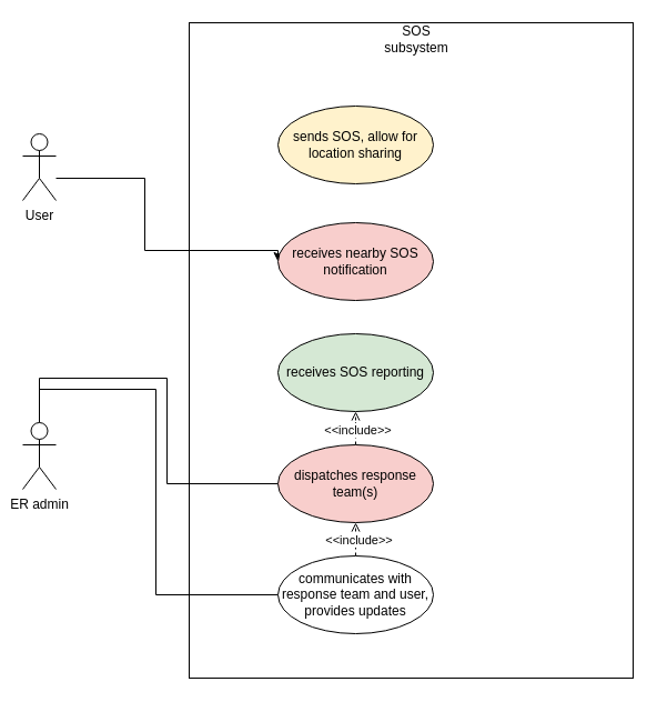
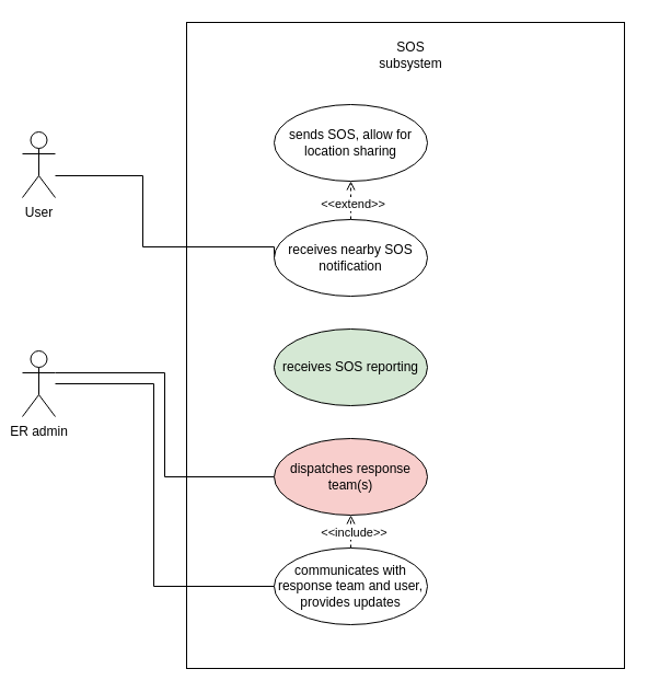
  <mxCell id="0" />
  <mxCell id="1" parent="0" />
  <mxCell id="2" value="" style="rounded=0;whiteSpace=wrap;html=1;" vertex="1" parent="1"><mxGeometry x="170" y="20" width="400" height="590" as="geometry" /></mxCell>
- <mxCell id="3" value="SOS subsystem" style="text;html=1;align=center;verticalAlign=middle;whiteSpace=wrap;rounded=0;" vertex="1" parent="1"><mxGeometry x="345" y="20" width="60" height="30" as="geometry" /></mxCell>
- <mxCell id="4" style="edgeStyle=orthogonalEdgeStyle;rounded=0;orthogonalLoop=1;jettySize=auto;html=1;entryX=0;entryY=0.5;entryDx=0;entryDy=0;endArrow=classic;startFill=0;" edge="1" parent="1" source="5" target="9"><mxGeometry relative="1" as="geometry"><Array as="points"><mxPoint x="130" y="160" /><mxPoint x="130" y="225" /></Array></mxGeometry></mxCell>
+ <mxCell id="3" value="SOS subsystem" style="text;html=1;align=center;verticalAlign=middle;whiteSpace=wrap;rounded=0;" vertex="1" parent="1"><mxGeometry x="345" y="35" width="60" height="30" as="geometry" /></mxCell>
+ <mxCell id="4" style="edgeStyle=orthogonalEdgeStyle;rounded=0;orthogonalLoop=1;jettySize=auto;html=1;entryX=0;entryY=0.5;entryDx=0;entryDy=0;endArrow=none;startFill=0;" edge="1" parent="1" source="5" target="9"><mxGeometry relative="1" as="geometry"><Array as="points"><mxPoint x="130" y="160" /><mxPoint x="130" y="225" /></Array></mxGeometry></mxCell>
  <mxCell id="5" value="User" style="shape=umlActor;verticalLabelPosition=bottom;verticalAlign=top;html=1;outlineConnect=0;" vertex="1" parent="1"><mxGeometry x="20" y="120" width="30" height="60" as="geometry" /></mxCell>
- <mxCell id="6" value="sends SOS, allow for location sharing" style="ellipse;whiteSpace=wrap;html=1;fillColor=#fff2cc;" vertex="1" parent="1"><mxGeometry x="250" y="95" width="140" height="70" as="geometry" /></mxCell>
- <mxCell id="9" value="receives nearby SOS notification" style="ellipse;whiteSpace=wrap;html=1;fillColor=#f8cecc;" vertex="1" parent="1"><mxGeometry x="250" y="200" width="140" height="70" as="geometry" /></mxCell>
+ <mxCell id="6" value="sends SOS, allow for location sharing" style="ellipse;whiteSpace=wrap;html=1;" vertex="1" parent="1"><mxGeometry x="250" y="95" width="140" height="70" as="geometry" /></mxCell>
+ <mxCell id="7" value="" style="edgeStyle=orthogonalEdgeStyle;rounded=0;orthogonalLoop=1;jettySize=auto;html=1;endArrow=open;endFill=0;dashed=1;" edge="1" parent="1" source="9" target="6"><mxGeometry relative="1" as="geometry" /></mxCell>
+ <mxCell id="8" value="&amp;lt;&amp;lt;extend&amp;gt;&amp;gt;" style="edgeLabel;html=1;align=center;verticalAlign=middle;resizable=0;points=[];" vertex="1" connectable="0" parent="7"><mxGeometry x="0.111" y="-1" relative="1" as="geometry"><mxPoint as="offset" /></mxGeometry></mxCell>
+ <mxCell id="9" value="receives nearby SOS notification" style="ellipse;whiteSpace=wrap;html=1;" vertex="1" parent="1"><mxGeometry x="250" y="200" width="140" height="70" as="geometry" /></mxCell>
  <mxCell id="10" style="edgeStyle=orthogonalEdgeStyle;rounded=0;orthogonalLoop=1;jettySize=auto;html=1;entryX=0;entryY=0.5;entryDx=0;entryDy=0;endArrow=none;startFill=0;" edge="1" parent="1" source="12" target="16"><mxGeometry relative="1" as="geometry"><Array as="points"><mxPoint x="150" y="340" /><mxPoint x="150" y="435" /></Array></mxGeometry></mxCell>
  <mxCell id="11" style="edgeStyle=orthogonalEdgeStyle;rounded=0;orthogonalLoop=1;jettySize=auto;html=1;entryX=0;entryY=0.5;entryDx=0;entryDy=0;endArrow=none;startFill=0;" edge="1" parent="1" source="12" target="19"><mxGeometry relative="1" as="geometry"><Array as="points"><mxPoint x="140" y="350" /><mxPoint x="140" y="535" /></Array></mxGeometry></mxCell>
- <mxCell id="12" value="ER admin" style="shape=umlActor;verticalLabelPosition=bottom;verticalAlign=top;html=1;outlineConnect=0;" vertex="1" parent="1"><mxGeometry x="20" y="380" width="30" height="60" as="geometry" /></mxCell>
+ <mxCell id="12" value="ER admin" style="shape=umlActor;verticalLabelPosition=bottom;verticalAlign=top;html=1;outlineConnect=0;" vertex="1" parent="1"><mxGeometry x="20" y="320" width="30" height="60" as="geometry" /></mxCell>
  <mxCell id="13" value="receives SOS reporting" style="ellipse;whiteSpace=wrap;html=1;fillColor=#d5e8d4;" vertex="1" parent="1"><mxGeometry x="250" y="300" width="140" height="70" as="geometry" /></mxCell>
- <mxCell id="14" value="" style="edgeStyle=orthogonalEdgeStyle;rounded=0;orthogonalLoop=1;jettySize=auto;html=1;endArrow=open;endFill=0;dashed=1;" edge="1" parent="1" source="16" target="13"><mxGeometry relative="1" as="geometry" /></mxCell>
- <mxCell id="15" value="&amp;lt;&amp;lt;include&amp;gt;&amp;gt;" style="edgeLabel;html=1;align=center;verticalAlign=middle;resizable=0;points=[];" vertex="1" connectable="0" parent="14"><mxGeometry x="0.36" y="-1" relative="1" as="geometry"><mxPoint as="offset" /></mxGeometry></mxCell>
  <mxCell id="16" value="dispatches response team(s)" style="ellipse;whiteSpace=wrap;html=1;fillColor=#f8cecc;" vertex="1" parent="1"><mxGeometry x="250" y="400" width="140" height="70" as="geometry" /></mxCell>
  <mxCell id="17" value="" style="edgeStyle=orthogonalEdgeStyle;rounded=0;orthogonalLoop=1;jettySize=auto;html=1;endArrow=open;endFill=0;dashed=1;" edge="1" parent="1" source="19" target="16"><mxGeometry relative="1" as="geometry" /></mxCell>
  <mxCell id="18" value="&amp;lt;&amp;lt;include&amp;gt;&amp;gt;" style="edgeLabel;html=1;align=center;verticalAlign=middle;resizable=0;points=[];" vertex="1" connectable="0" parent="17"><mxGeometry x="0.4" y="-2" relative="1" as="geometry"><mxPoint as="offset" /></mxGeometry></mxCell>
  <mxCell id="19" value="communicates with response team and user, provides updates" style="ellipse;whiteSpace=wrap;html=1;" vertex="1" parent="1"><mxGeometry x="250" y="500" width="140" height="70" as="geometry" /></mxCell>
